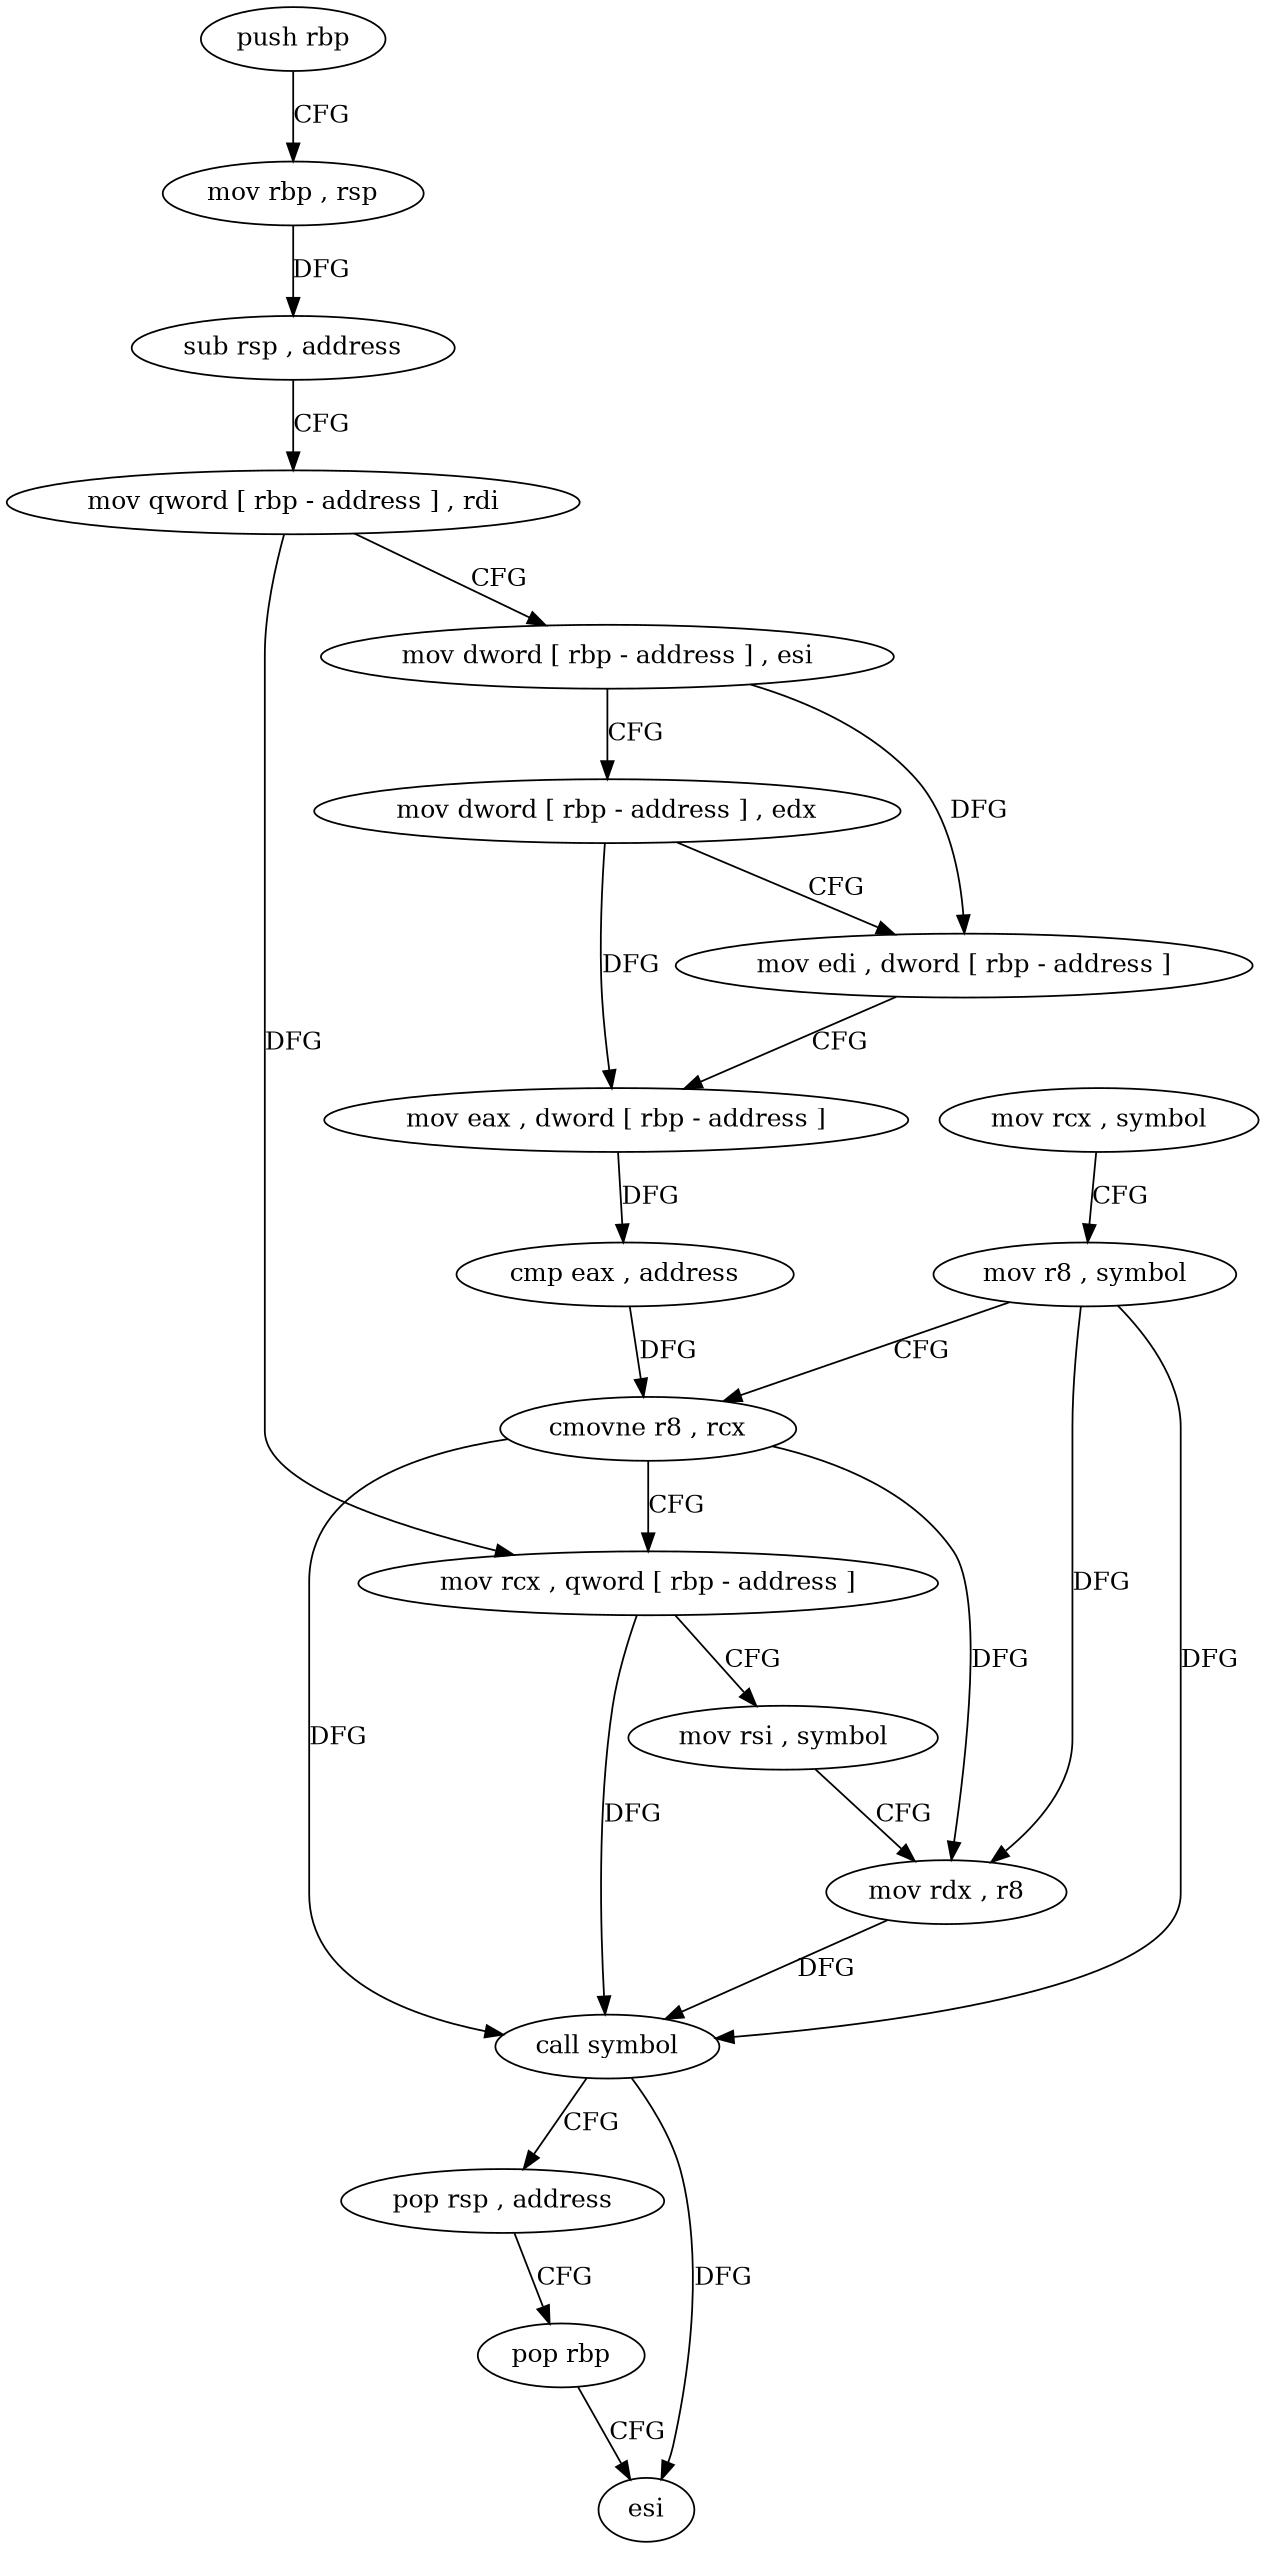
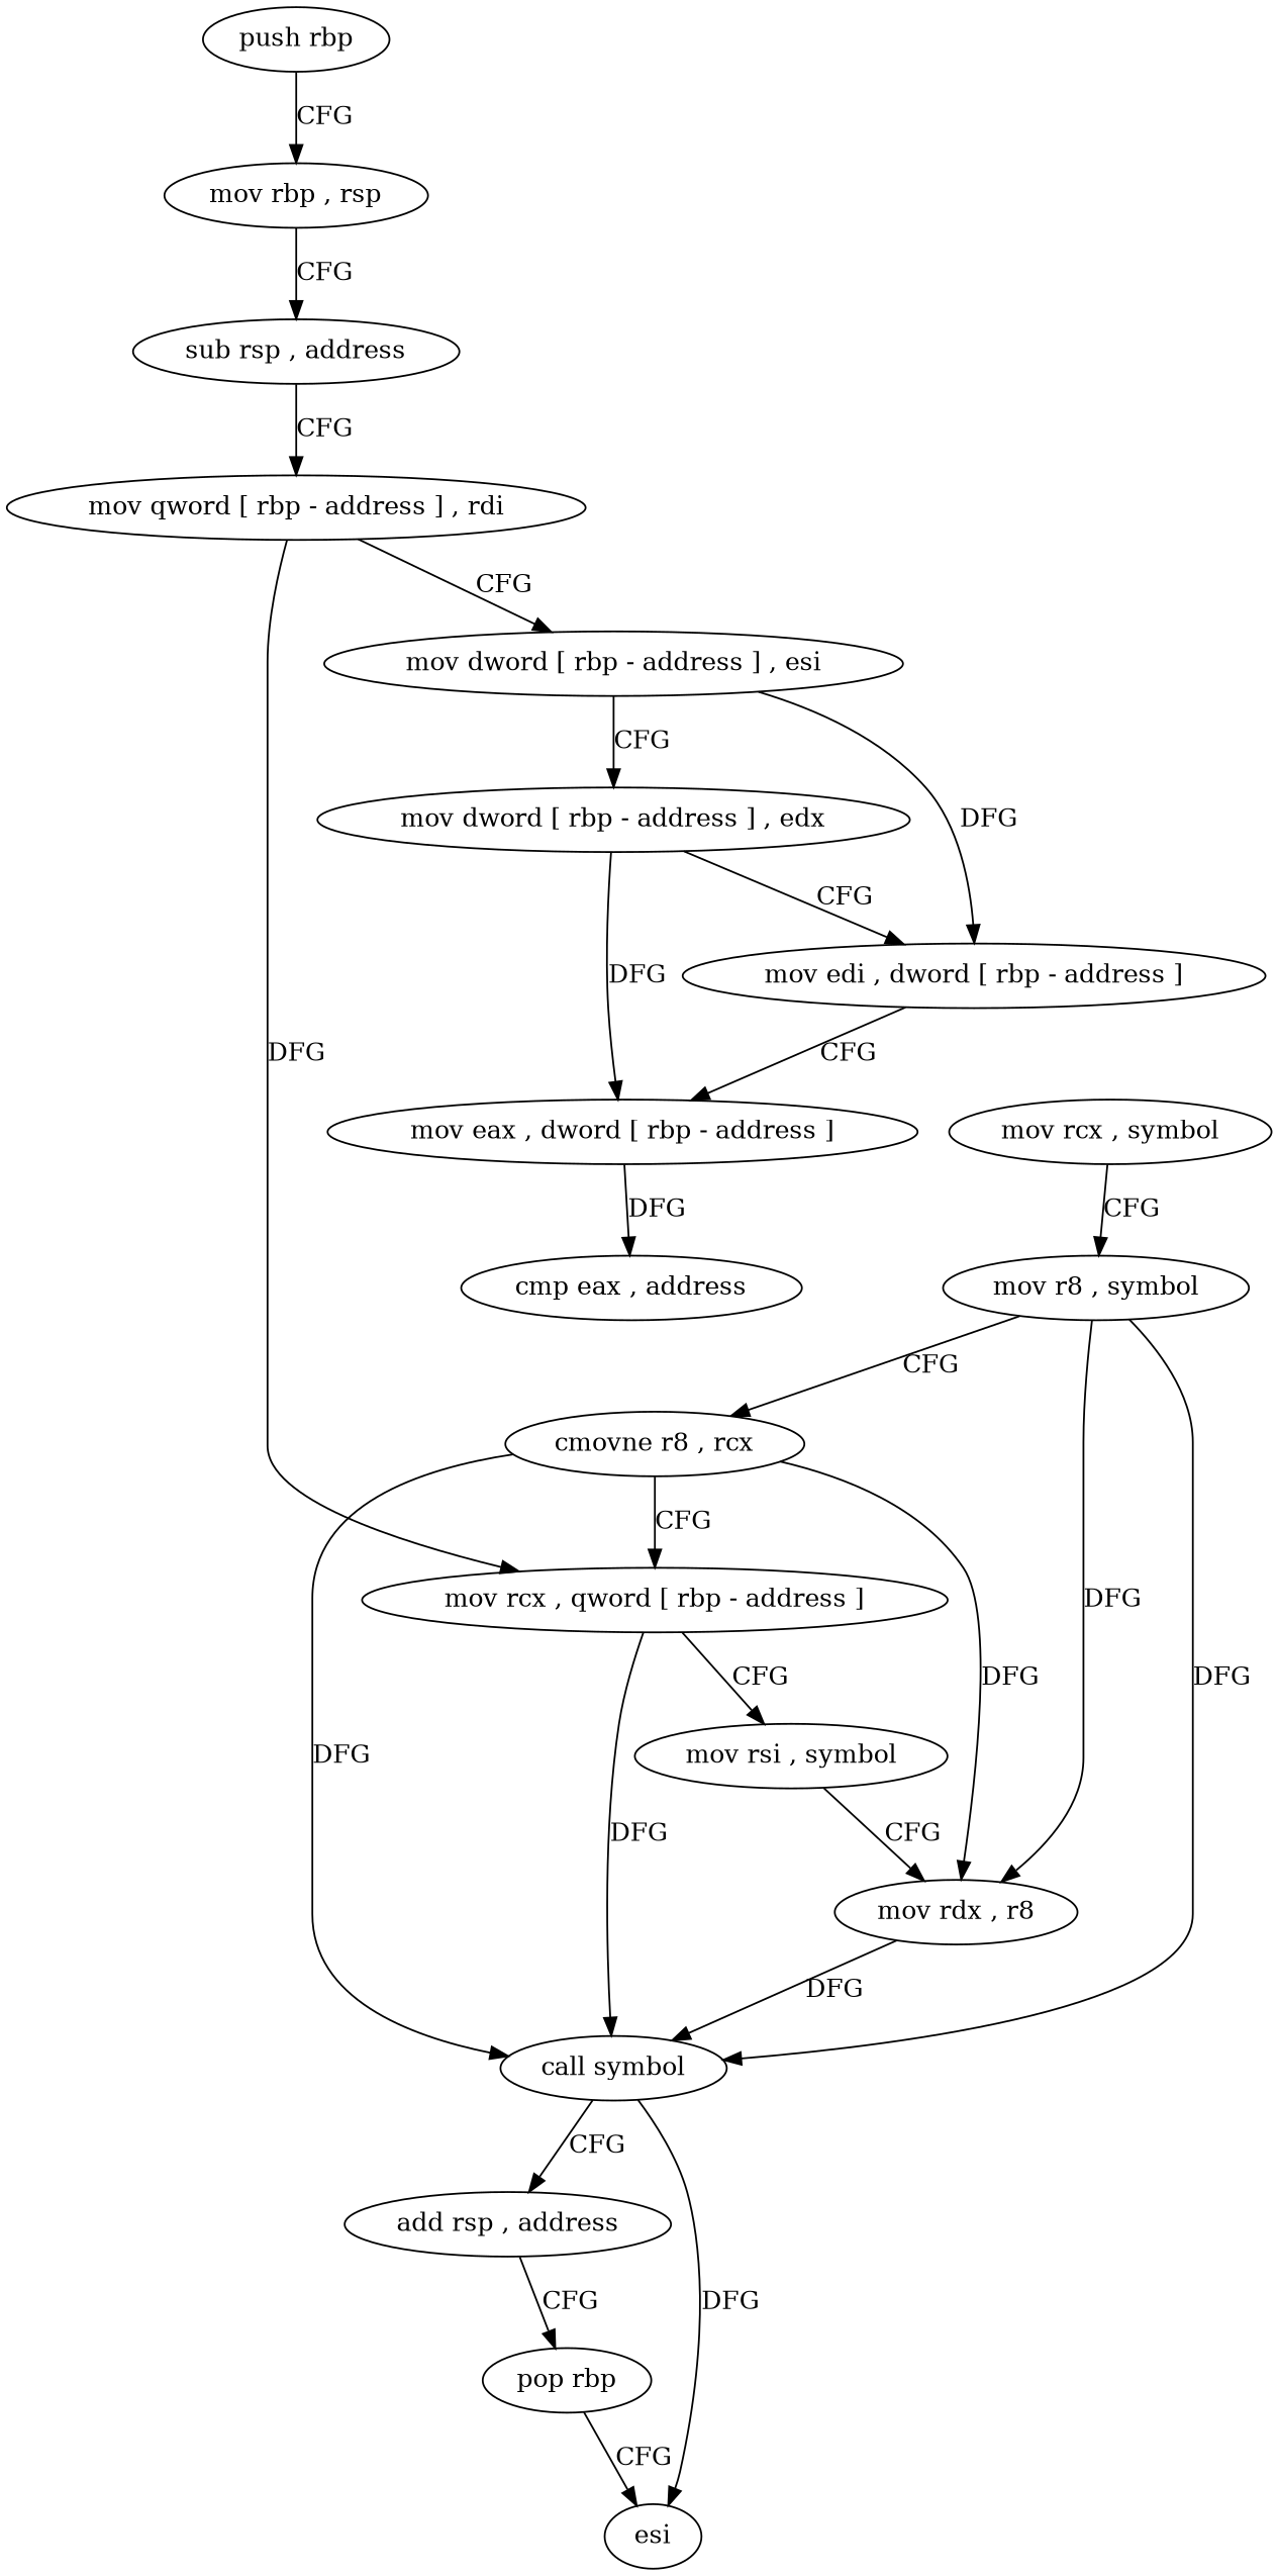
  digraph {
    n1 [label="push rbp"]
    n2 [label="mov rbp , rsp"]
    n3 [label="sub rsp , address"]
    n4 [label="mov qword [ rbp - address ] , rdi"]
    n5 [label="mov dword [ rbp - address ] , esi"]
    n6 [label="mov rcx , qword [ rbp - address ]"]
    n7 [label="mov dword [ rbp - address ] , edx"]
    n8 [label="mov edi , dword [ rbp - address ]"]
    n9 [label="call symbol"]
    n10 [label="mov rsi , symbol"]
    n11 [label="mov eax , dword [ rbp - address ]"]
    n12 [label="cmp eax , address"]
-   n13 [label="pop rsp , address"]
+   n13 [label="add rsp , address"]
    n14 [label=esi]
    n15 [label="cmovne r8 , rcx"]
    n16 [label="mov rcx , symbol"]
    n17 [label="mov r8 , symbol"]
    n18 [label="mov rdx , r8"]
    n19 [label="pop rbp"]
    n1 -> n2 [label=CFG]
-   n2 -> n3 [label=DFG]
+   n2 -> n3 [label=CFG]
    n3 -> n4 [label=CFG]
    n4 -> n5 [label=CFG]
    n4 -> n6 [label=DFG]
    n5 -> n7 [label=CFG]
    n5 -> n8 [label=DFG]
    n6 -> n9 [label=DFG]
    n6 -> n10 [label=CFG]
    n7 -> n8 [label=CFG]
    n7 -> n11 [label=DFG]
    n8 -> n11 [label=CFG]
    n9 -> n13 [label=CFG]
    n9 -> n14 [label=DFG]
    n10 -> n18 [label=CFG]
    n11 -> n12 [label=DFG]
-   n12 -> n15 [label=DFG]
    n13 -> n19 [label=CFG]
    n15 -> n6 [label=CFG]
    n15 -> n9 [label=DFG]
    n15 -> n18 [label=DFG]
    n16 -> n17 [label=CFG]
    n17 -> n9 [label=DFG]
    n17 -> n15 [label=CFG]
    n17 -> n18 [label=DFG]
    n18 -> n9 [label=DFG]
    n19 -> n14 [label=CFG]
  }
